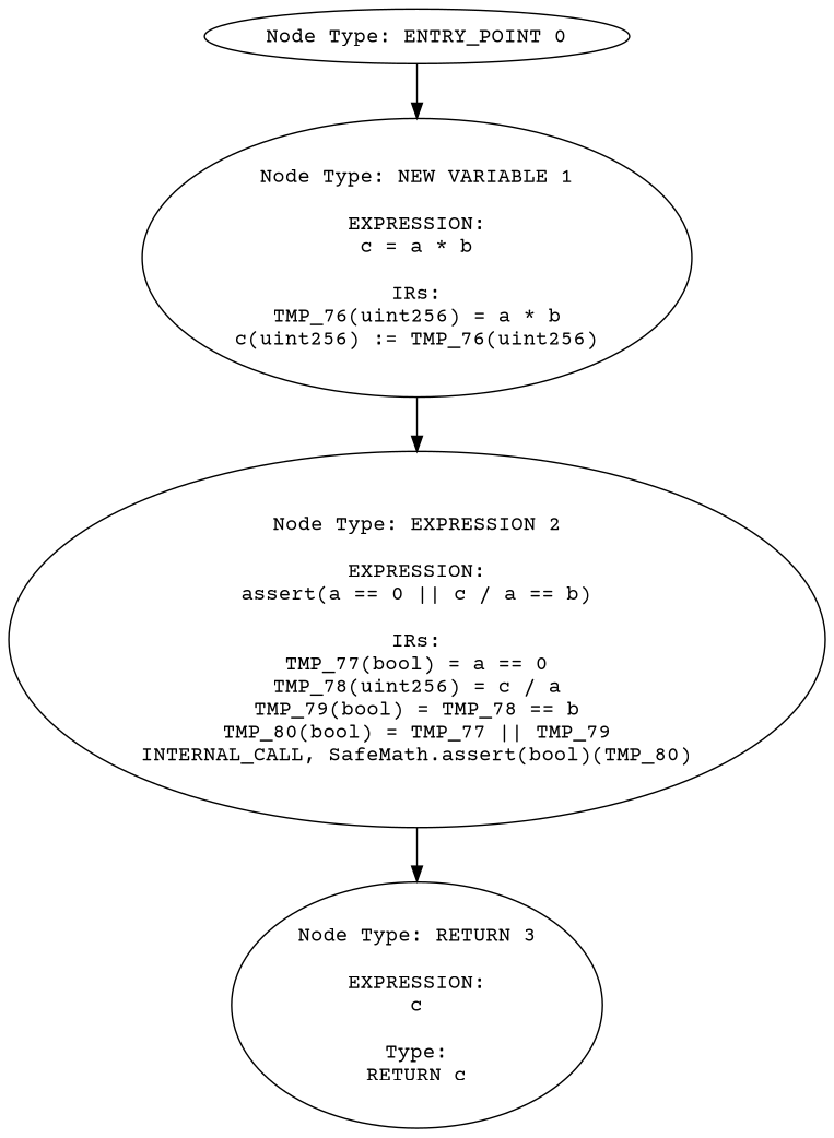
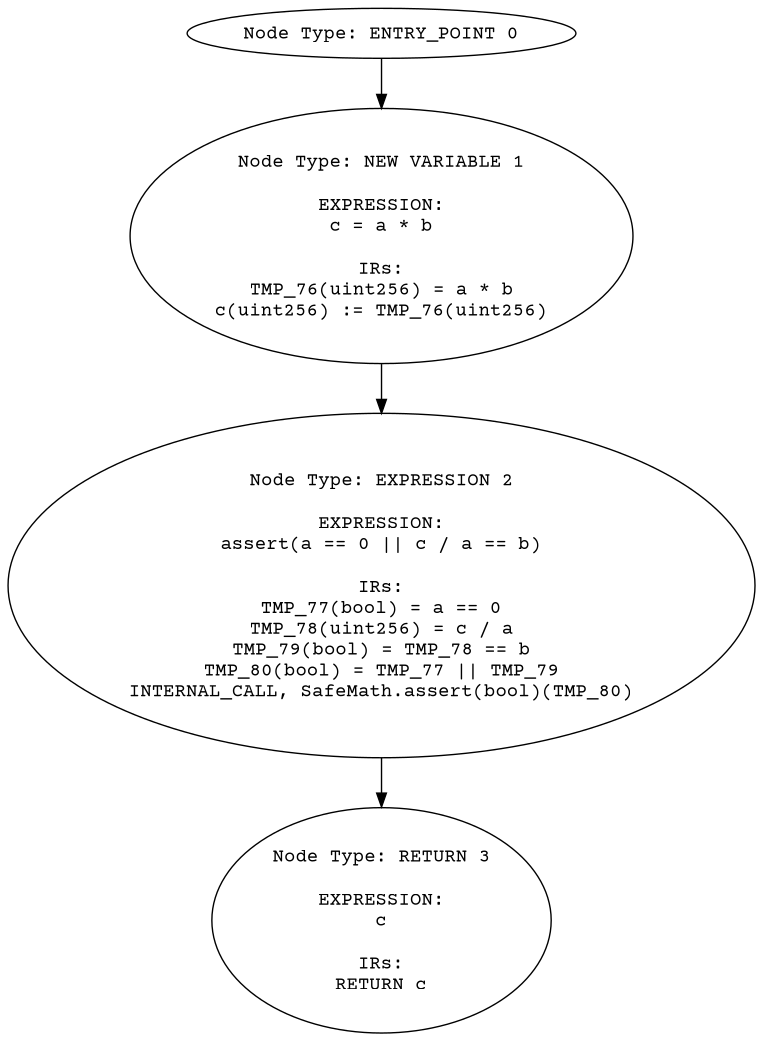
  digraph {
    fontname="Courier Prime"
    node [fontname="Courier Prime"]
    edge [fontname="Courier Prime"]
    n1 [label="Node Type: ENTRY_POINT 0\n"]
    n2 [label="Node Type: NEW VARIABLE 1\n\nEXPRESSION:\nc = a * b\n\nIRs:\nTMP_76(uint256) = a * b\nc(uint256) := TMP_76(uint256)"]
    n3 [label="Node Type: EXPRESSION 2\n\nEXPRESSION:\nassert(a == 0 || c / a == b)\n\nIRs:\nTMP_77(bool) = a == 0\nTMP_78(uint256) = c / a\nTMP_79(bool) = TMP_78 == b\nTMP_80(bool) = TMP_77 || TMP_79\nINTERNAL_CALL, SafeMath.assert(bool)(TMP_80)"]
-   n4 [label="Node Type: RETURN 3\n\nEXPRESSION:\nc\n\nType:\nRETURN c"]
+   n4 [label="Node Type: RETURN 3\n\nEXPRESSION:\nc\n\nIRs:\nRETURN c"]
    n1 -> n2
    n2 -> n3
    n3 -> n4
  }
